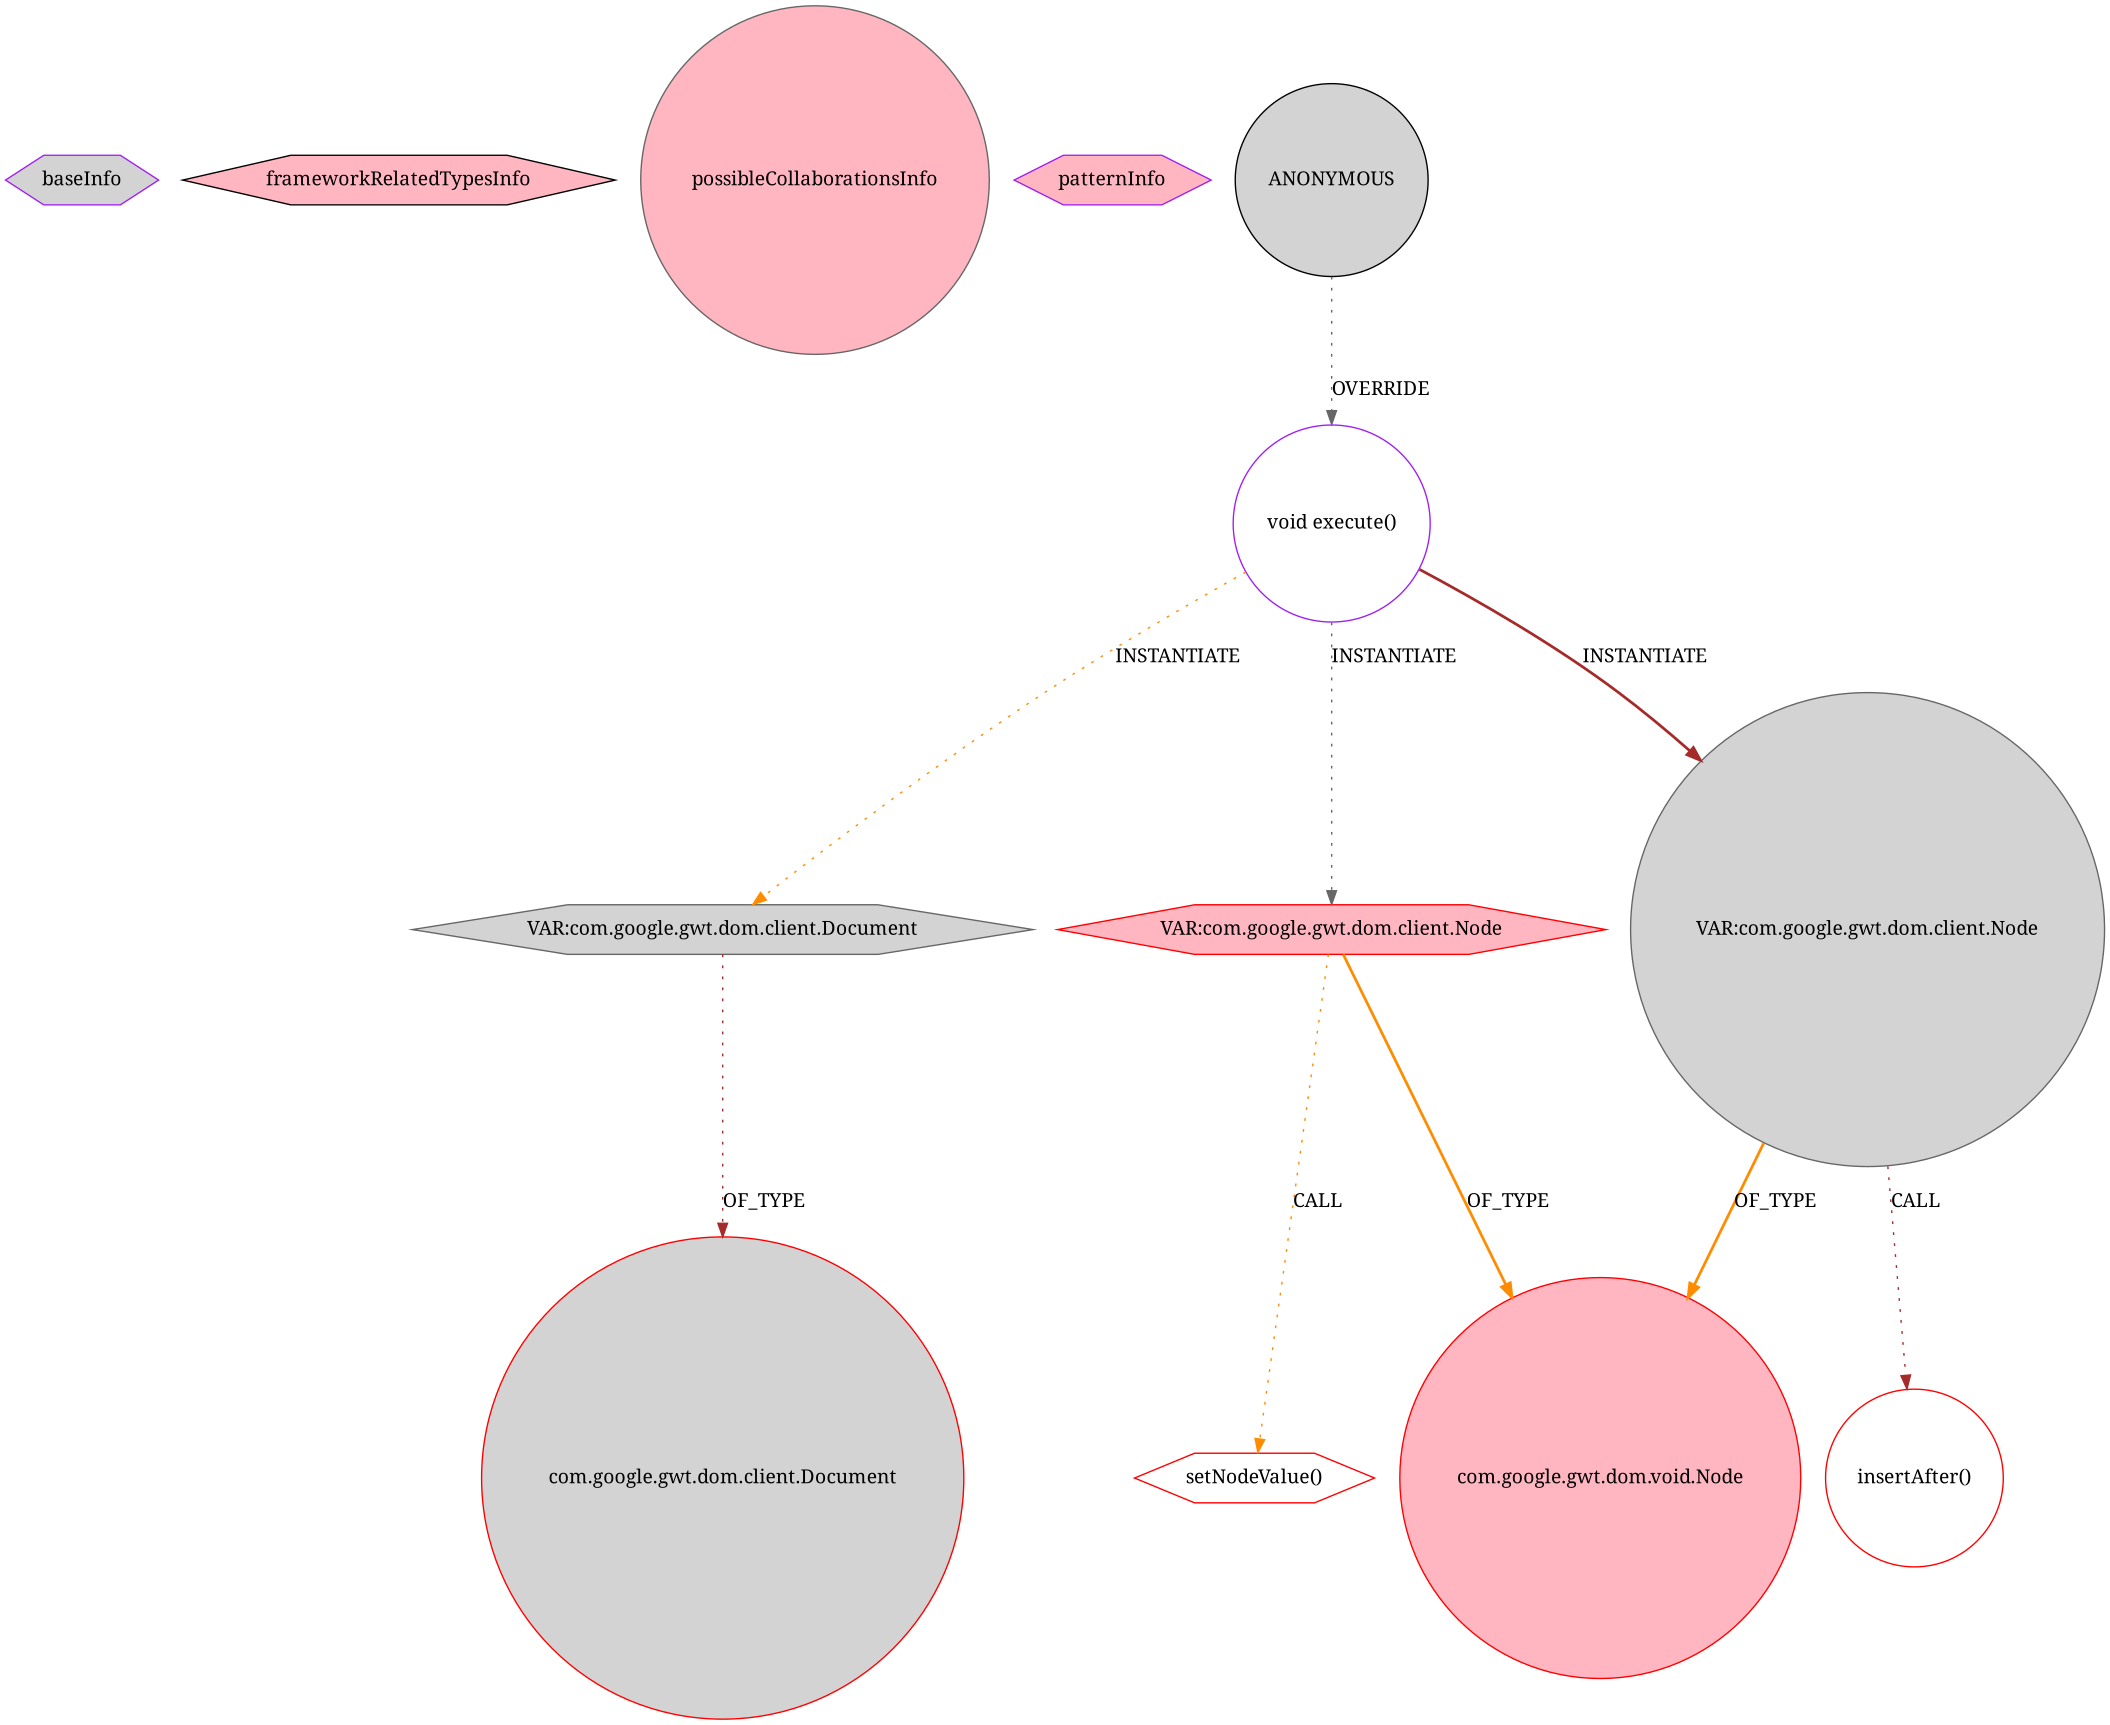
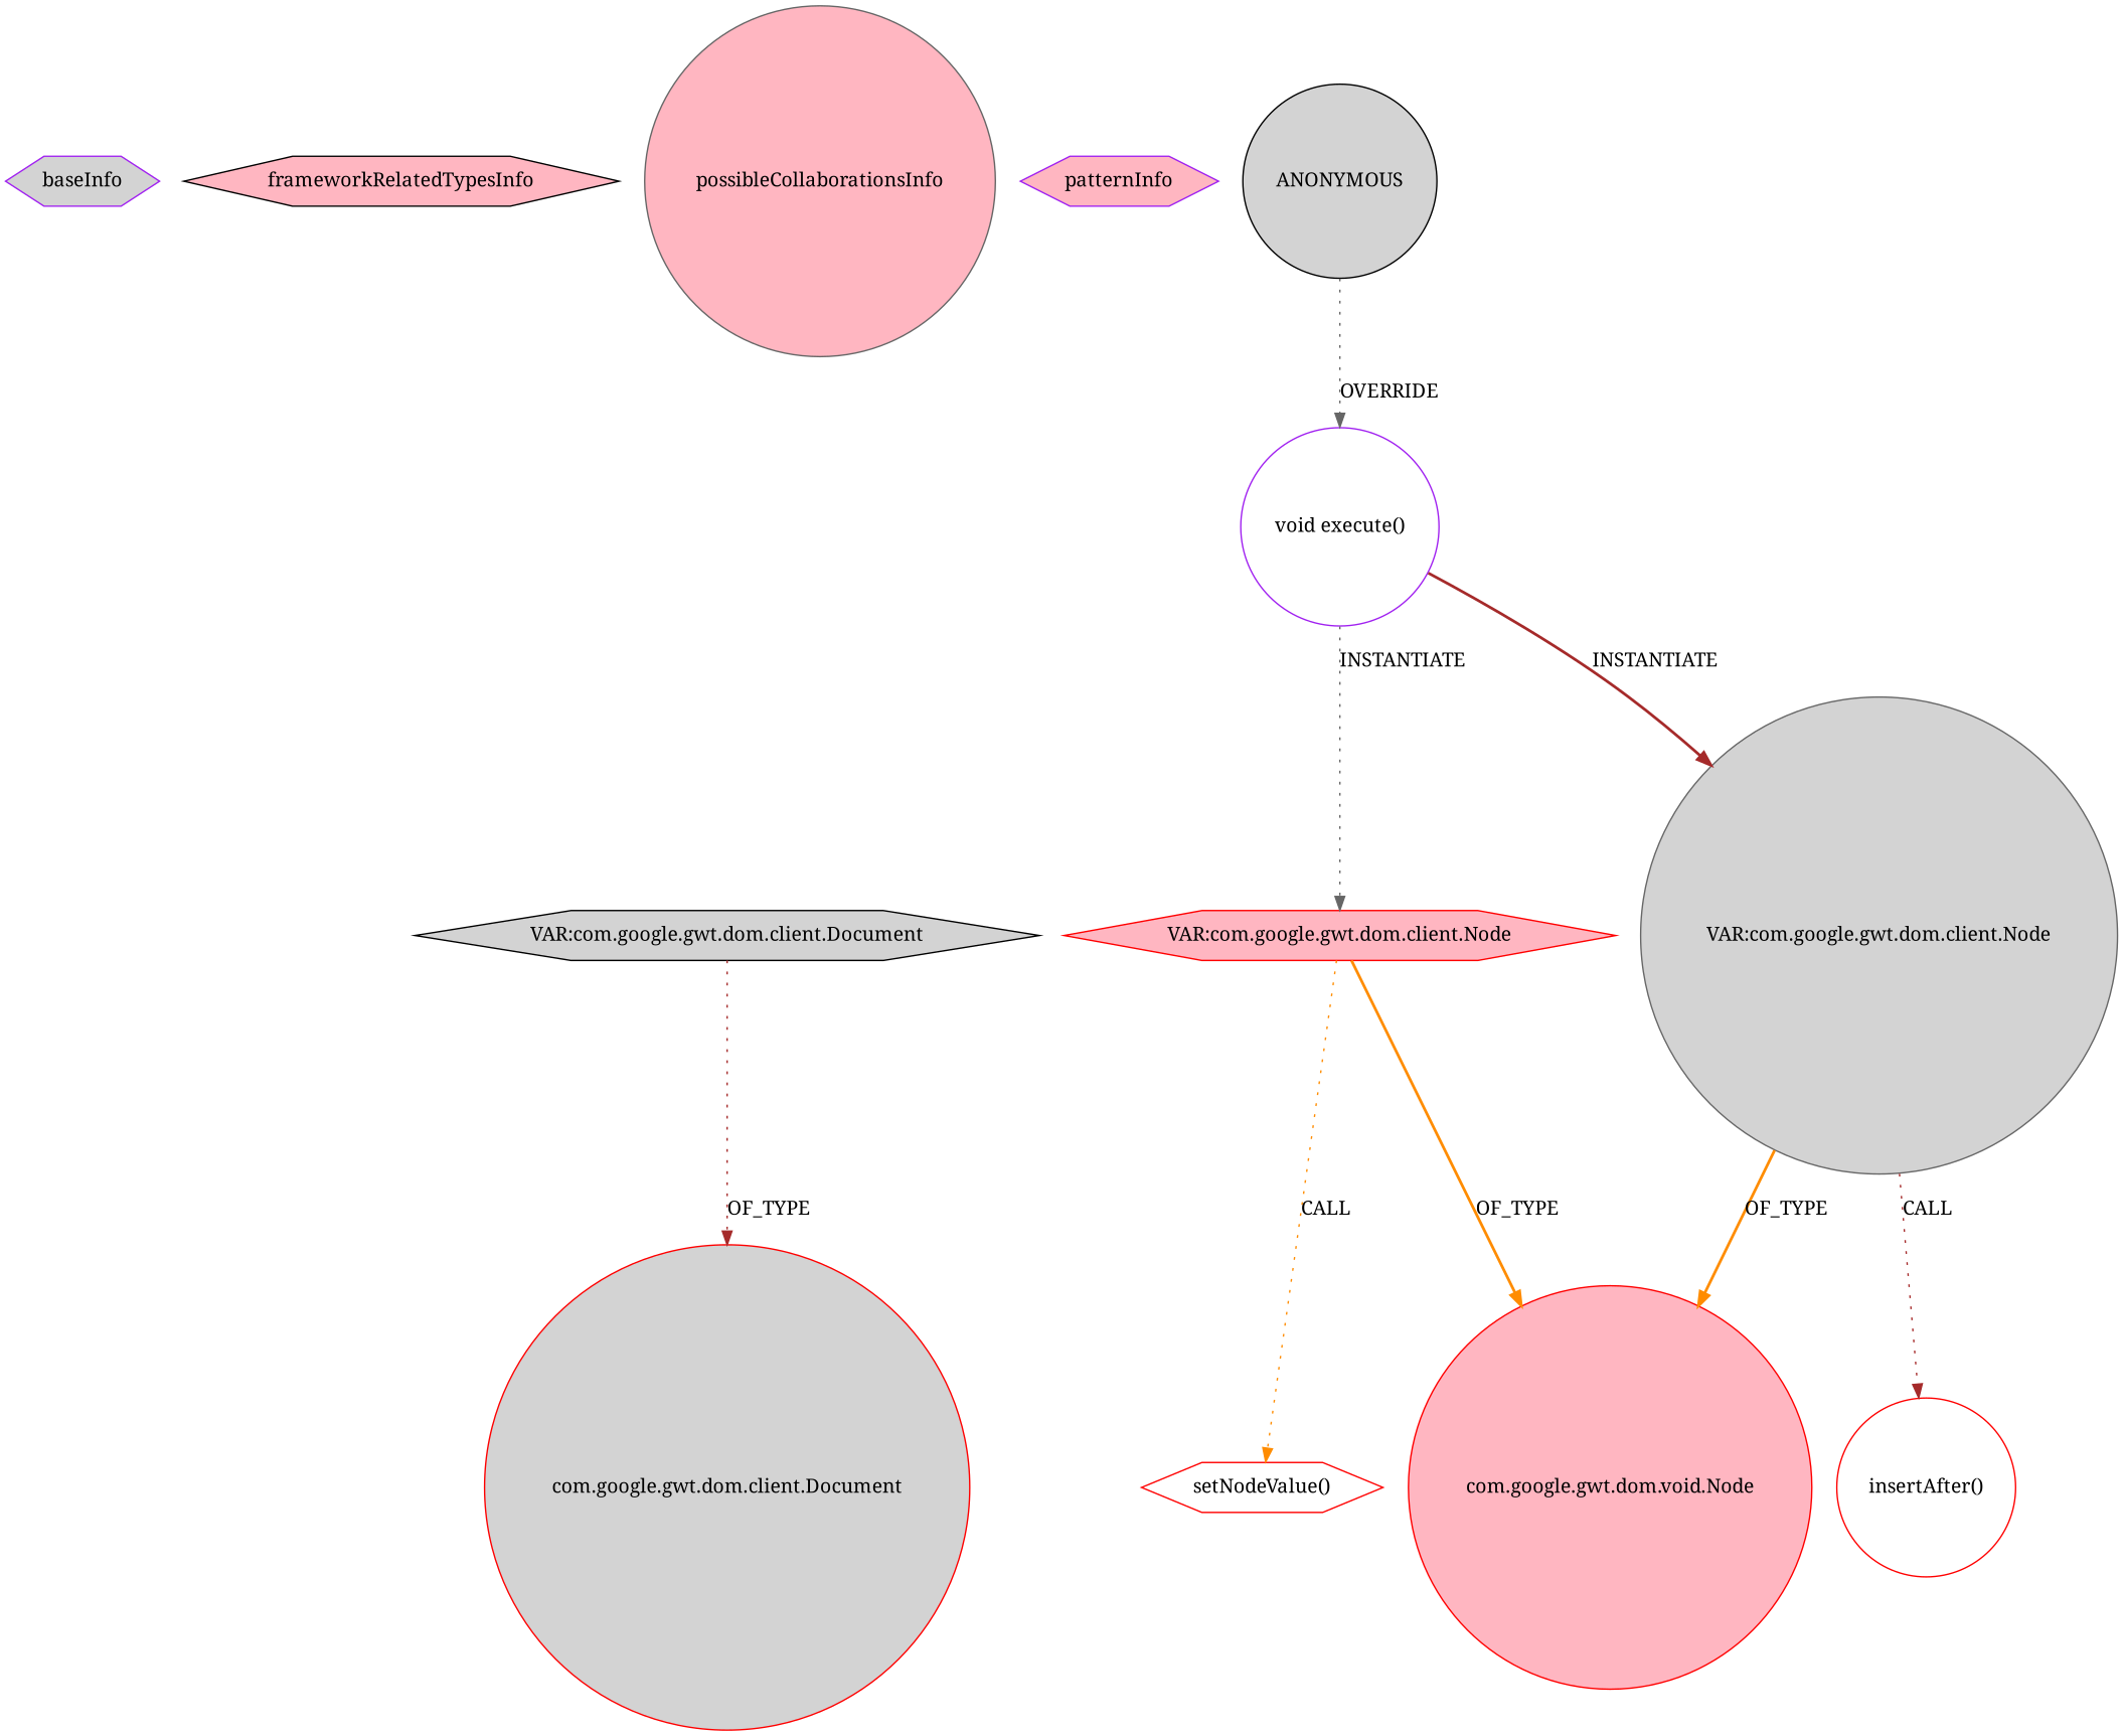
  digraph {
    fontname="Noto Serif"
    node [color=red fillcolor=lightgrey fontname="Noto Serif" shape=circle style=filled isFrameworkType=false]
    edge [color=darkorange fontname="Noto Serif" style=dotted]
    baseInfo [category=pattern color=purple graphId=1530 isAnonymous=true possibleRelation=false shape=hexagon isFrameworkType=""]
    frameworkRelatedTypesInfo [color=black fillcolor=lightpink shape=hexagon isFrameworkType=""]
    possibleCollaborationsInfo [color=gray40 fillcolor=lightpink isFrameworkType=""]
    patternInfo [color=purple fillcolor=lightpink frequency=2.0 patternRootClient=0 shape=hexagon isFrameworkType=""]
    n5 [label="com.google.gwt.dom.client.Document" vertexType=FRAMEWORK_CLASS_TYPE]
-   n6 [color=gray40 label="VAR:com.google.gwt.dom.client.Document" shape=hexagon vertexType=VARIABLE_EXPRESION]
+   n6 [color=black label="VAR:com.google.gwt.dom.client.Document" shape=hexagon vertexType=VARIABLE_EXPRESION]
    n7 [color=purple fillcolor=white label="void execute()" vertexType=OVERRIDING_METHOD_DECLARATION]
    n8 [fillcolor=lightpink label="VAR:com.google.gwt.dom.client.Node" shape=hexagon vertexType=VARIABLE_EXPRESION]
    n9 [color=gray40 label="VAR:com.google.gwt.dom.client.Node" vertexType=VARIABLE_EXPRESION]
    n10 [fillcolor=white label="setNodeValue()" shape=hexagon vertexType=INSIDE_CALL]
    n11 [fillcolor=lightpink label="com.google.gwt.dom.void.Node" vertexType=FRAMEWORK_CLASS_TYPE]
    n12 [fillcolor=white label="insertAfter()" vertexType=INSIDE_CALL]
    n13 [color=black label=ANONYMOUS vertexType=ROOT_ANONYMOUS_DECLARATION]
    n6 -> n5 [color=brown label=OF_TYPE]
-   n7 -> n6 [label=INSTANTIATE]
    n7 -> n8 [color=gray40 label=INSTANTIATE]
    n7 -> n9 [color=brown label=INSTANTIATE style=bold]
    n8 -> n10 [label=CALL]
    n8 -> n11 [label=OF_TYPE style=bold]
    n9 -> n11 [label=OF_TYPE style=bold]
    n9 -> n12 [color=brown label=CALL]
    n13 -> n7 [color=gray40 label=OVERRIDE]
  }
